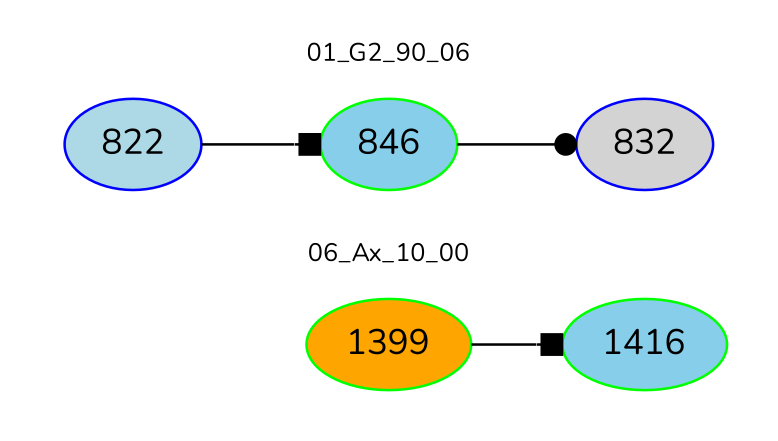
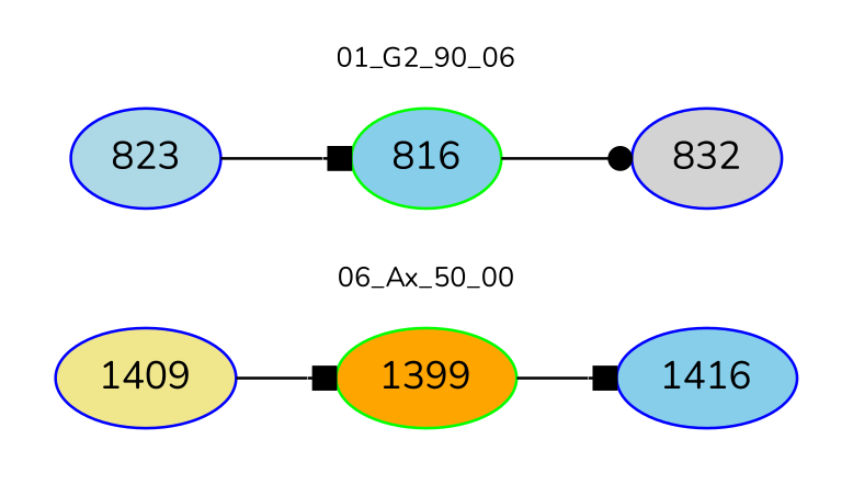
  digraph {
    fontname=Nunito
    rankdir=LR
    node [color=blue fillcolor=skyblue fontname=Nunito style=filled]
    edge [arrowhead=box color=black fontname=Nunito]
+   n1 [fillcolor=khaki label=1409]
    n2 [color=green fillcolor=orange label=1399]
-   n3 [color=green label=1416]
-   n4 [fillcolor=lightblue label=822]
-   n5 [color=green label=846]
+   n3 [label=1416]
+   n4 [fillcolor=lightblue label=823]
+   n5 [color=green label=816]
    n6 [fillcolor=lightgrey label=832]
    subgraph cluster_1 {
      color=white
      fontsize=10
-     label="06_Ax_10_00"
+     label="06_Ax_50_00"
+     n1
      n2
      n3
    }
    subgraph cluster_2 {
      color=white
      fontsize=10
      label="01_G2_90_06"
      n4
      n5
      n6
    }
+   n1 -> n2
    n2 -> n3
    n4 -> n5
    n5 -> n6 [arrowhead=dot]
  }
